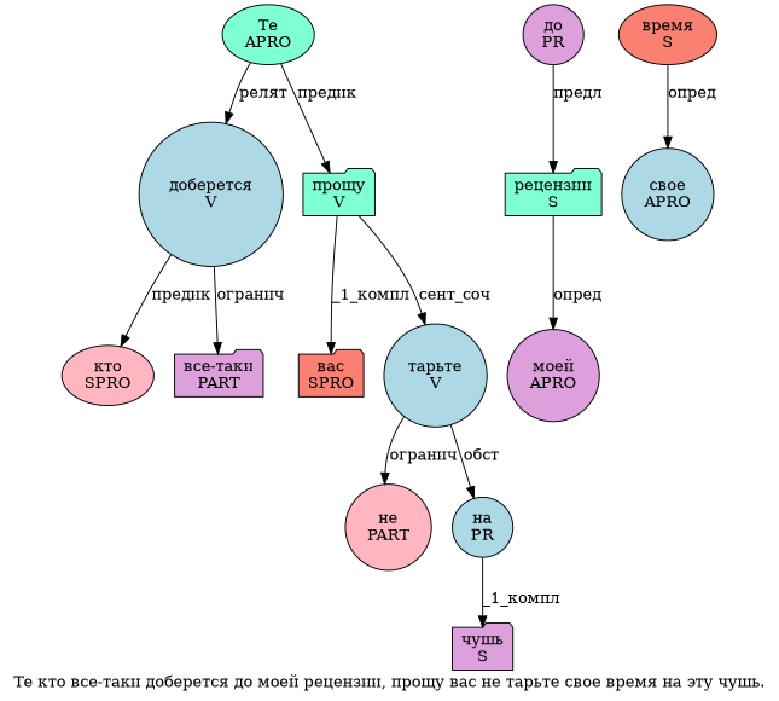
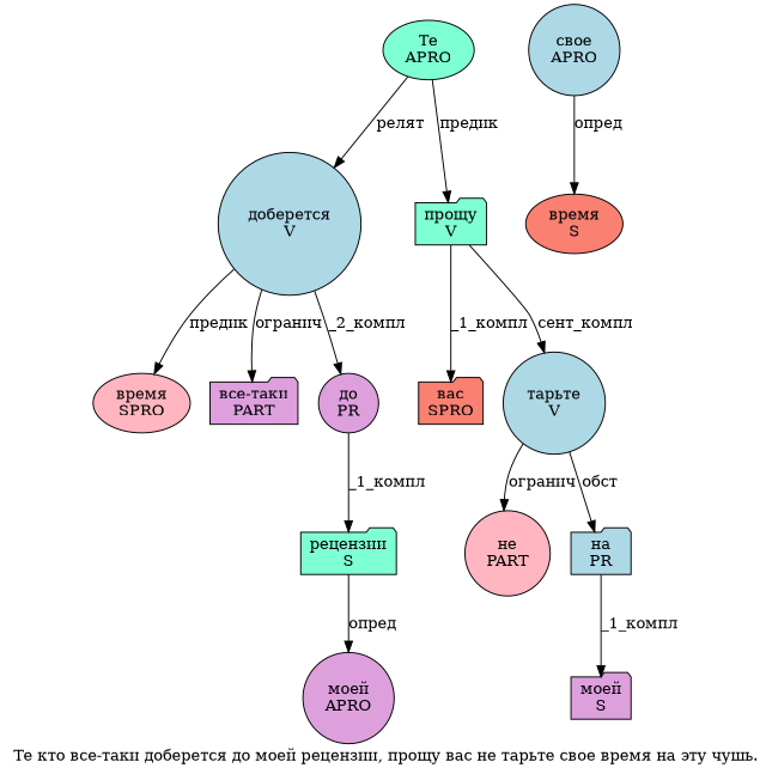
  digraph {
    label="Те кто все-таки доберется до моей рецензии, прощу вас не тарьте свое время на эту чушь."
    node [fillcolor=lightblue penwidth=1 shape=folder style=filled]
    n1 [fillcolor=aquamarine label="Те\nAPRO" shape=ellipse]
    n2 [label="доберется\nV" shape=circle]
    n3 [fillcolor=aquamarine label="прощу\nV"]
-   n4 [fillcolor=lightpink label="кто\nSPRO" shape=ellipse]
+   n4 [fillcolor=lightpink label="время\nSPRO" shape=ellipse]
    n5 [fillcolor=plum label="все-таки\nPART"]
    n6 [fillcolor=plum label="до\nPR" shape=ellipse]
    n7 [fillcolor=aquamarine label="рецензии\nS"]
    n8 [fillcolor=plum label="моей\nAPRO" shape=circle]
    n9 [fillcolor=salmon label="вас\nSPRO"]
    n10 [label="тарьте\nV" shape=circle]
    n11 [fillcolor=lightpink label="не\nPART" shape=circle]
-   n12 [label="на\nPR" shape=ellipse]
+   n12 [label="на\nPR"]
    n13 [fillcolor=salmon label="время\nS" shape=ellipse]
    n14 [label="свое\nAPRO" shape=circle]
-   n15 [fillcolor=plum label="чушь\nS"]
+   n15 [fillcolor=plum label="моей\nS"]
    n1 -> n2 [label="релят"]
    n1 -> n3 [label="предик"]
    n2 -> n4 [label="предик"]
    n2 -> n5 [label="огранич"]
+   n2 -> n6 [label="_2_компл"]
    n3 -> n9 [label="_1_компл"]
-   n3 -> n10 [label="сент_соч"]
-   n6 -> n7 [label="предл"]
+   n3 -> n10 [label="сент_компл"]
+   n6 -> n7 [label="_1_компл"]
    n7 -> n8 [label="опред"]
    n10 -> n11 [label="огранич"]
    n10 -> n12 [label="обст"]
    n12 -> n15 [label="_1_компл"]
-   n13 -> n14 [label="опред"]
+   n14 -> n13 [label="опред"]
  }
